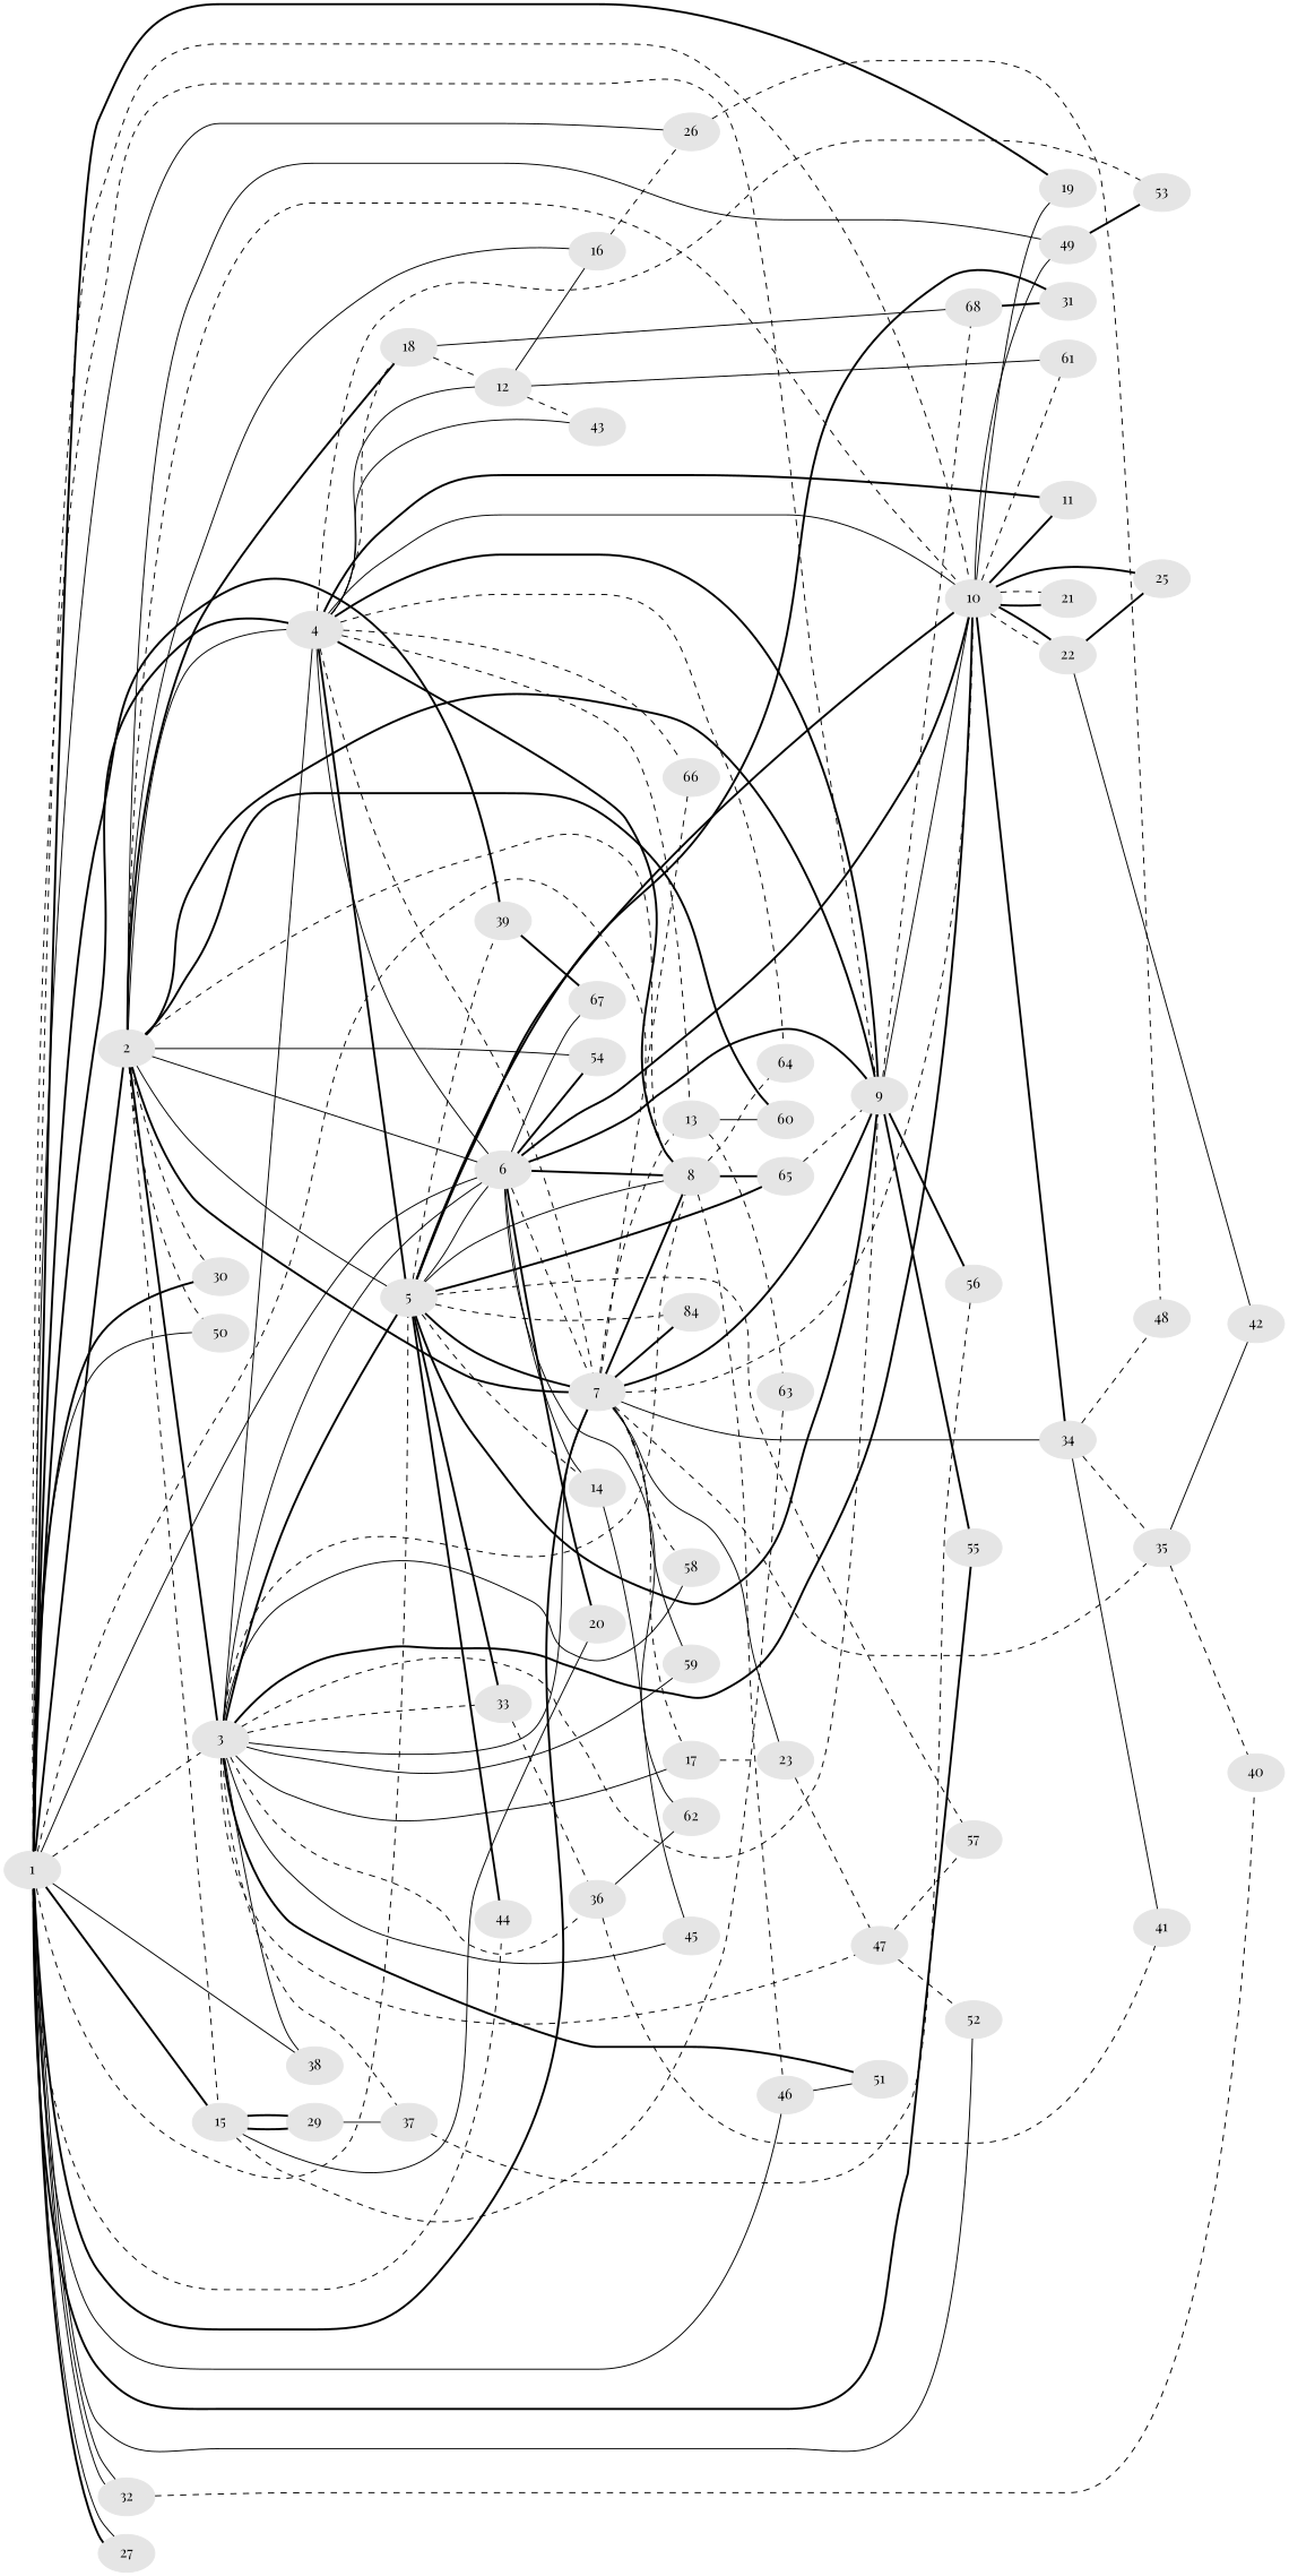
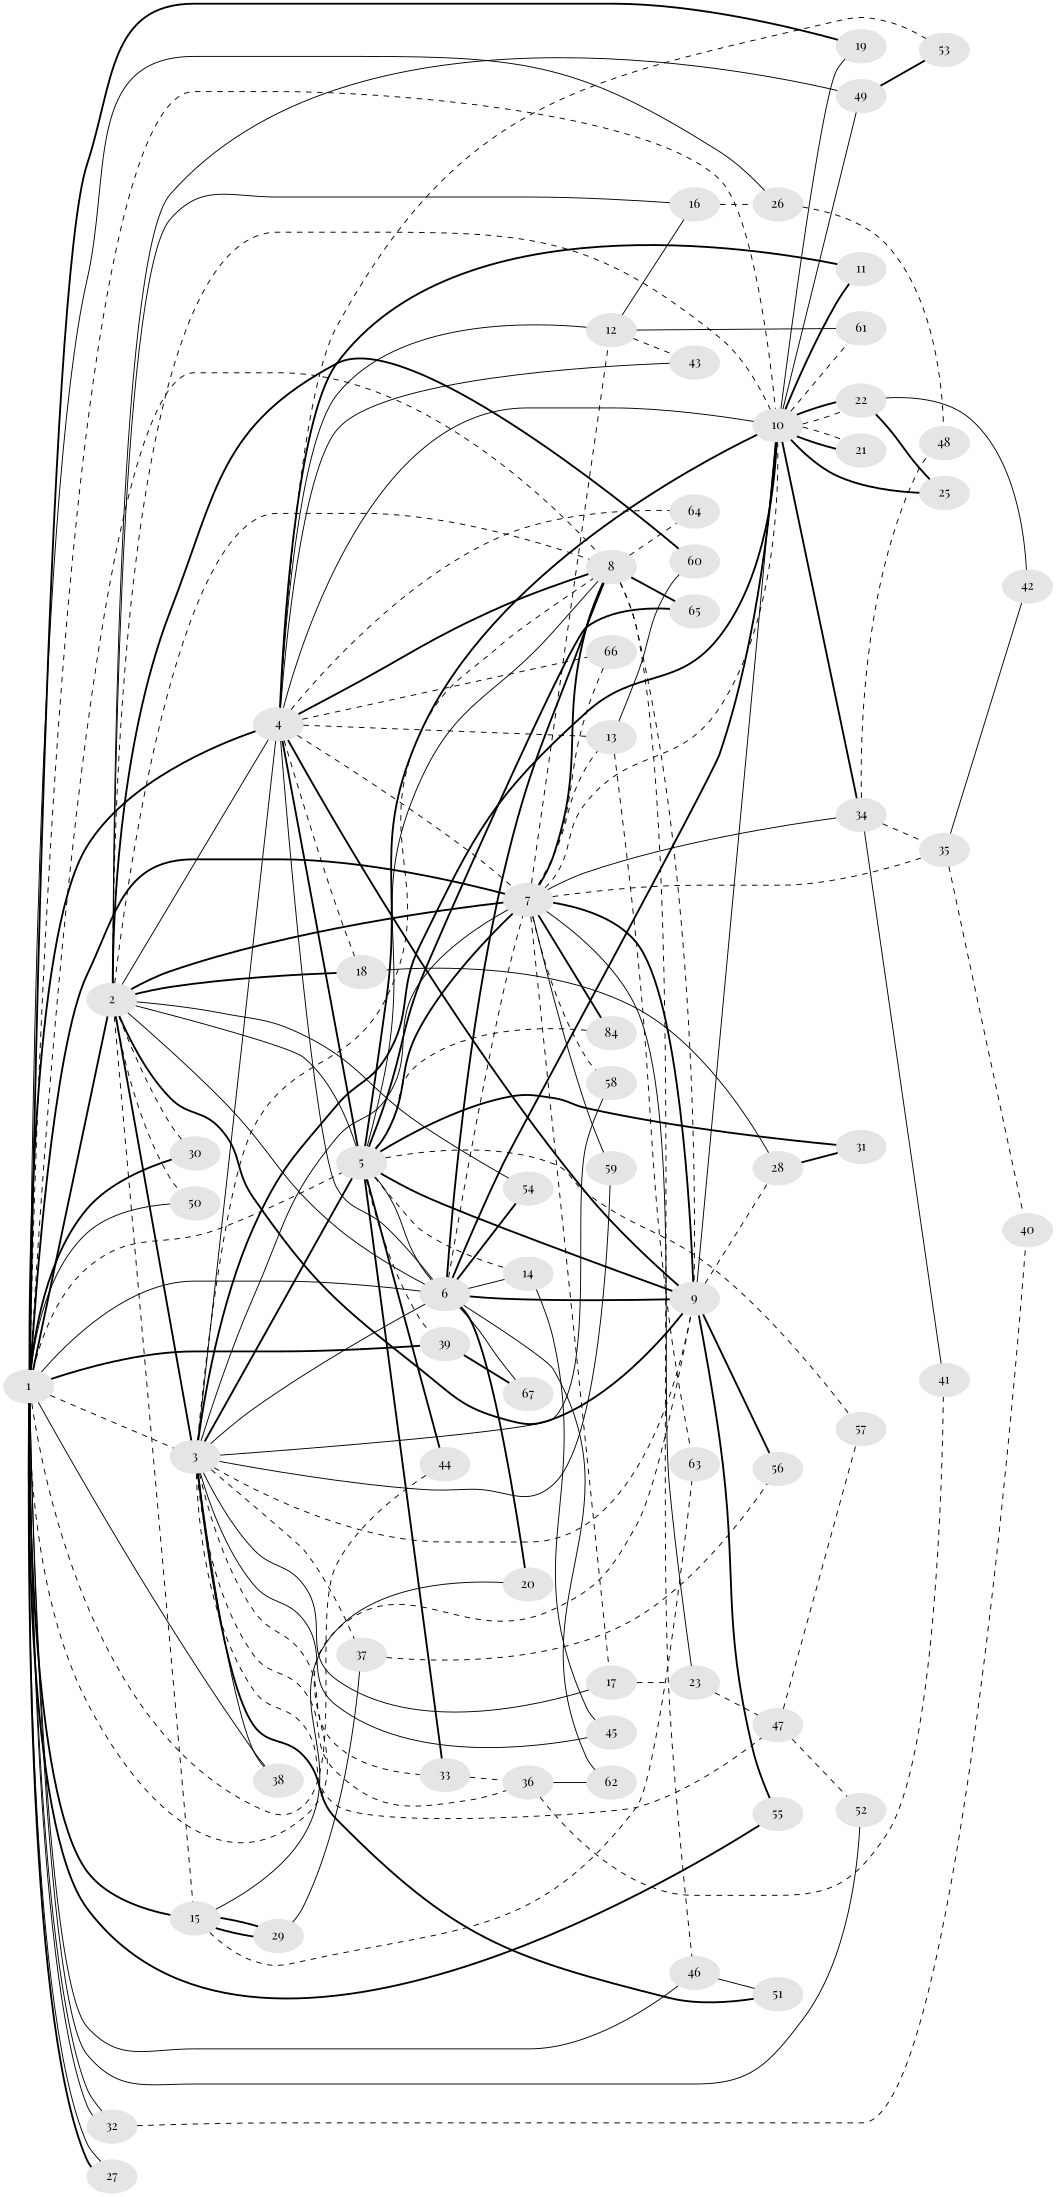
  graph {
    fontname="Playfair Display"
    rankdir=LR
    node [color=gray90 fontname="Playfair Display" style=filled]
    edge [fontname="Playfair Display" style=dashed]
    1
    2
    3
    4
    5
    6
    7
    8
    9
    10
    15
    19
    26
    27
    30
    32
    38
    39
    44
    46
    50
    52
    55
    16
    18
    49
    54
    60
    17
    33
    36
    37
    45
    47
    51
    58
    59
    11
    12
    13
    43
    53
    64
    66
    14
    n46 [label=84]
    31
    57
    65
    20
    62
    67
    23
    34
    35
-   28 [label=68]
+   28
    56
    21
    22
    25
    61
    63
    29
    48
    40
    41
    42
    1 -- 2 [style=bold]
    1 -- 3
    1 -- 4 [style=bold]
    1 -- 5
    1 -- 6 [style=solid]
    1 -- 7 [style=bold]
    1 -- 8
    1 -- 9
    1 -- 10
    1 -- 15 [style=bold]
    1 -- 19 [style=bold]
    1 -- 26 [style=solid]
    1 -- 27 [style=bold]
    1 -- 27 [style=solid]
    1 -- 30 [style=bold]
    1 -- 32 [style=solid]
    1 -- 32 [style=solid]
    1 -- 38 [style=solid]
    1 -- 39 [style=bold]
    1 -- 44
    1 -- 46 [style=solid]
    1 -- 50 [style=solid]
    1 -- 52 [style=solid]
    1 -- 55 [style=bold]
    2 -- 3 [style=bold]
    2 -- 4 [style=solid]
    2 -- 5 [style=solid]
    2 -- 6 [style=solid]
    2 -- 7 [style=bold]
    2 -- 8
    2 -- 9 [style=bold]
    2 -- 10
    2 -- 15
    2 -- 30
    2 -- 50
    2 -- 16 [style=solid]
    2 -- 18 [style=bold]
    2 -- 49 [style=solid]
    2 -- 54 [style=solid]
    2 -- 60 [style=bold]
    3 -- 4 [style=solid]
    3 -- 5 [style=bold]
    3 -- 6 [style=solid]
    3 -- 7 [style=solid]
    3 -- 8
    3 -- 9
    3 -- 10 [style=bold]
    3 -- 38 [style=solid]
    3 -- 17 [style=solid]
    3 -- 33
    3 -- 36
    3 -- 37
    3 -- 45 [style=solid]
    3 -- 47
    3 -- 51 [style=bold]
    3 -- 58 [style=solid]
    3 -- 59 [style=solid]
    4 -- 5 [style=bold]
    4 -- 6 [style=solid]
    4 -- 7
    4 -- 8 [style=bold]
    4 -- 9 [style=bold]
    4 -- 10 [style=solid]
    4 -- 18
    4 -- 11 [style=bold]
    4 -- 12 [style=solid]
    4 -- 13
    4 -- 43 [style=solid]
    4 -- 53
    4 -- 64
    4 -- 66
    5 -- 6 [style=solid]
    5 -- 7 [style=bold]
    5 -- 8 [style=solid]
    5 -- 9 [style=bold]
    5 -- 10 [style=bold]
    5 -- 39
    5 -- 44 [style=bold]
    5 -- 33 [style=bold]
    5 -- 14
    5 -- n46
    5 -- 31 [style=bold]
    5 -- 57
    5 -- 65 [style=bold]
    6 -- 7
    6 -- 8 [style=bold]
    6 -- 9 [style=bold]
    6 -- 10 [style=bold]
    6 -- 54 [style=bold]
    6 -- 14 [style=solid]
    6 -- 20 [style=bold]
    6 -- 62 [style=solid]
    6 -- 67 [style=solid]
    7 -- 8 [style=bold]
    7 -- 9 [style=bold]
    7 -- 10
    7 -- 17
    7 -- 58
    7 -- 59 [style=solid]
-   18 -- 12
+   7 -- 12
    7 -- 13
    7 -- 66
    7 -- n46 [style=bold]
    7 -- 23 [style=solid]
    7 -- 34 [style=solid]
    7 -- 35
-   65 -- 9
+   8 -- 9
    8 -- 46
    8 -- 64
    8 -- 65 [style=bold]
    9 -- 10 [style=solid]
    9 -- 55 [style=bold]
    9 -- 28
    9 -- 56 [style=bold]
    10 -- 19 [style=solid]
    10 -- 49 [style=solid]
    10 -- 11 [style=bold]
    10 -- 34 [style=bold]
    10 -- 21 [style=bold]
    10 -- 21
    10 -- 22
    10 -- 22 [style=bold]
    10 -- 25 [style=bold]
    10 -- 61
    15 -- 20 [style=solid]
    15 -- 63
    15 -- 29 [style=bold]
    15 -- 29 [style=bold]
    26 -- 48
    32 -- 40
    39 -- 67 [style=bold]
    46 -- 51 [style=solid]
    16 -- 26
    18 -- 28 [style=solid]
    49 -- 53 [style=bold]
    17 -- 23
    33 -- 36
    36 -- 62 [style=solid]
    36 -- 41
    37 -- 56
    47 -- 52
    47 -- 57
    12 -- 16 [style=solid]
    12 -- 43
    12 -- 61 [style=solid]
    13 -- 60 [style=solid]
    13 -- 63
    14 -- 45 [style=solid]
    23 -- 47
    34 -- 35
    34 -- 48
    34 -- 41 [style=solid]
    35 -- 40
    35 -- 42 [style=solid]
    28 -- 31 [style=bold]
    22 -- 25 [style=bold]
    22 -- 42 [style=solid]
    29 -- 37 [style=solid]
  }
